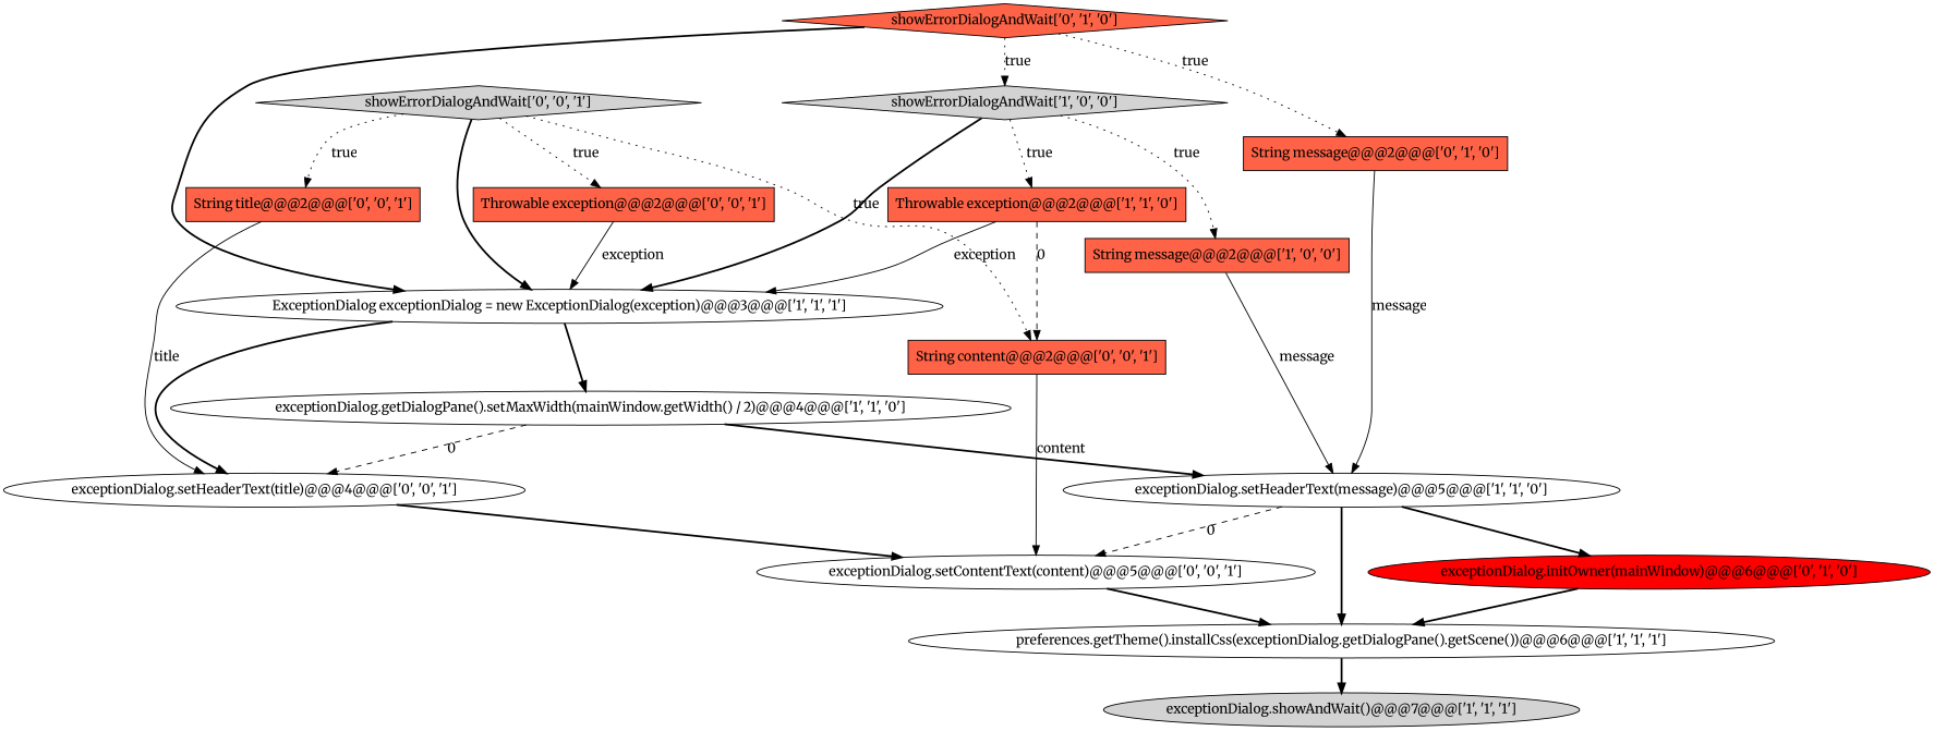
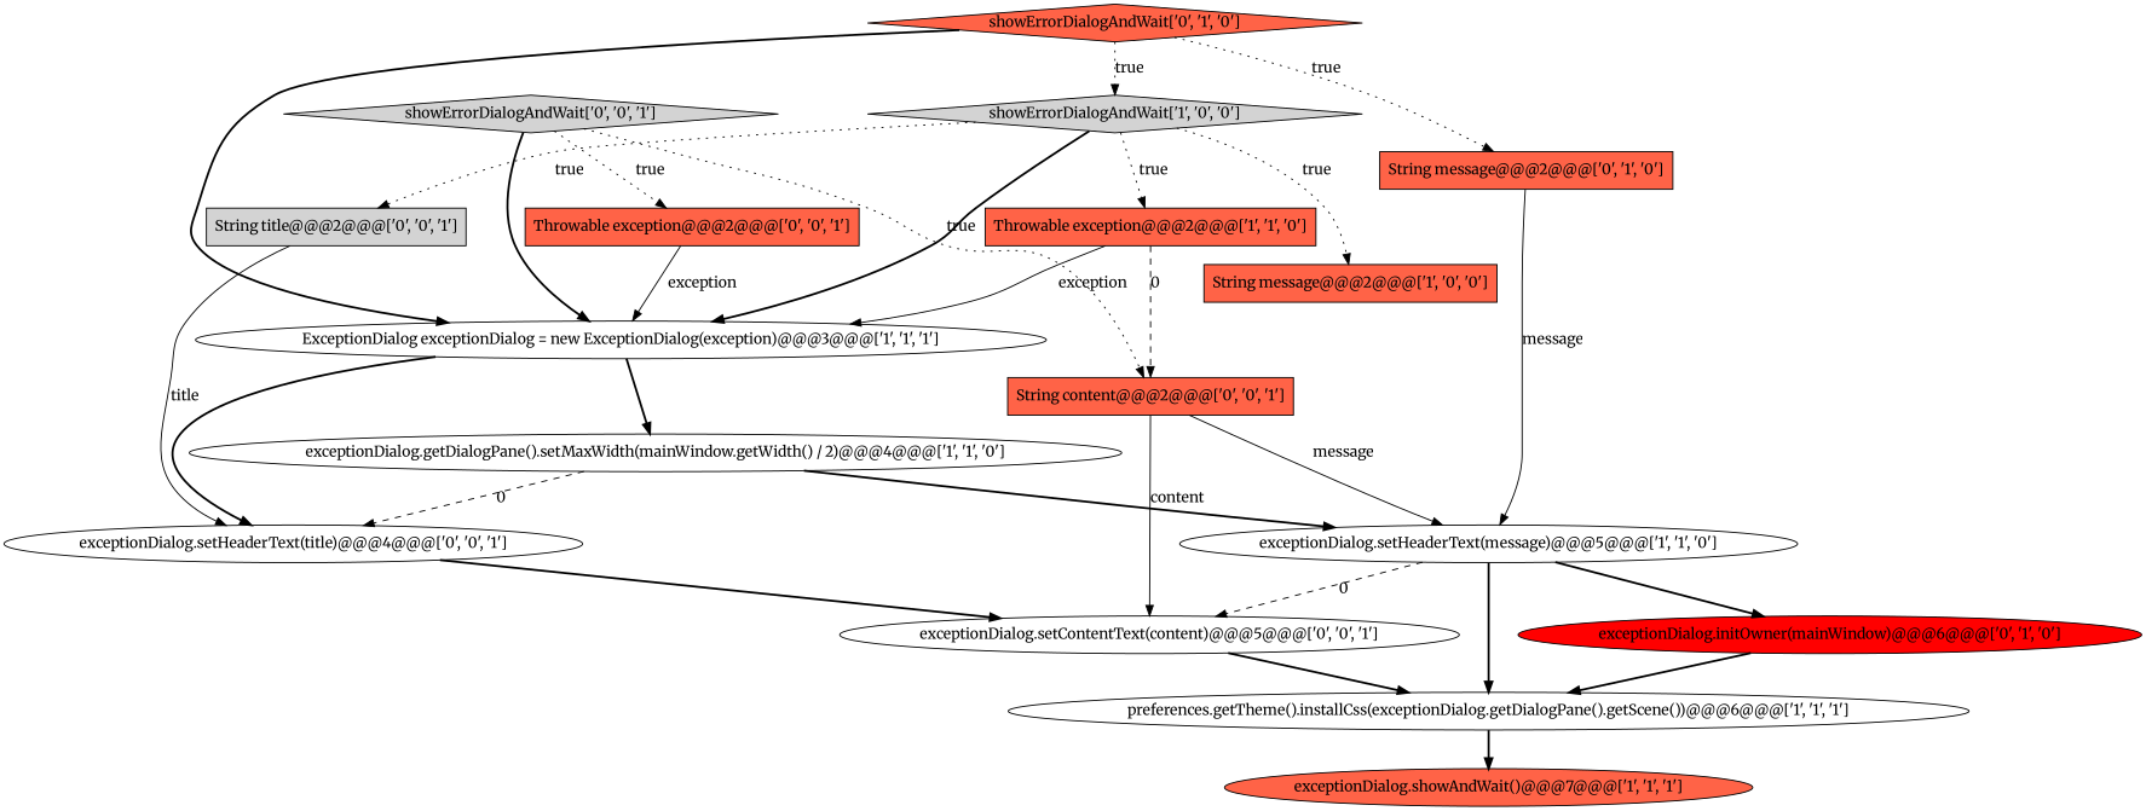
  digraph {
    fontname=Merriweather
    node [fillcolor=tomato fontname=Merriweather shape=ellipse style=filled]
    edge [fontname=Merriweather style=bold]
    n1 [fillcolor=white label="preferences.getTheme().installCss(exceptionDialog.getDialogPane().getScene())@@@6@@@['1', '1', '1']"]
-   n2 [fillcolor=lightgray label="exceptionDialog.showAndWait()@@@7@@@['1', '1', '1']"]
+   n2 [label="exceptionDialog.showAndWait()@@@7@@@['1', '1', '1']"]
    n3 [label="String content@@@2@@@['0', '0', '1']" shape=box]
    n4 [fillcolor=white label="exceptionDialog.setContentText(content)@@@5@@@['0', '0', '1']"]
    n5 [label="String message@@@2@@@['0', '1', '0']" shape=box]
    n6 [fillcolor=white label="exceptionDialog.setHeaderText(message)@@@5@@@['1', '1', '0']"]
    n7 [fillcolor=red label="exceptionDialog.initOwner(mainWindow)@@@6@@@['0', '1', '0']"]
    n8 [fillcolor=white label="exceptionDialog.getDialogPane().setMaxWidth(mainWindow.getWidth() / 2)@@@4@@@['1', '1', '0']"]
    n9 [fillcolor=white label="exceptionDialog.setHeaderText(title)@@@4@@@['0', '0', '1']"]
    n10 [fillcolor=white label="ExceptionDialog exceptionDialog = new ExceptionDialog(exception)@@@3@@@['1', '1', '1']"]
    n11 [fillcolor=lightgray label="showErrorDialogAndWait['0', '0', '1']" shape=diamond]
    n12 [label="Throwable exception@@@2@@@['0', '0', '1']" shape=box]
-   n13 [label="String title@@@2@@@['0', '0', '1']" shape=box]
+   n13 [fillcolor=lightgray label="String title@@@2@@@['0', '0', '1']" shape=box]
    n14 [label="Throwable exception@@@2@@@['1', '1', '0']" shape=box]
    n15 [fillcolor=lightgray label="showErrorDialogAndWait['1', '0', '0']" shape=diamond]
    n16 [label="String message@@@2@@@['1', '0', '0']" shape=box]
    n17 [label="showErrorDialogAndWait['0', '1', '0']" shape=diamond]
    n1 -> n2
    n3 -> n4 [label=content style=solid]
    n4 -> n1
    n5 -> n6 [label=message style=solid]
    n6 -> n1
    n6 -> n4 [label=0 style=dashed]
    n6 -> n7
    n7 -> n1
    n8 -> n6
    n8 -> n9 [label=0 style=dashed]
    n9 -> n4
    n10 -> n8
    n10 -> n9
    n11 -> n3 [label=true style=dotted]
    n11 -> n10
    n11 -> n12 [label=true style=dotted]
-   n11 -> n13 [label=true style=dotted]
+   n15 -> n13 [label=true style=dotted]
    n12 -> n10 [label=exception style=solid]
    n13 -> n9 [label=title style=solid]
    n14 -> n3 [label=0 style=dashed]
    n14 -> n10 [label=exception style=solid]
    n15 -> n10
    n15 -> n14 [label=true style=dotted]
    n15 -> n16 [label=true style=dotted]
-   n16 -> n6 [label=message style=solid]
+   n3 -> n6 [label=message style=solid]
    n17 -> n5 [label=true style=dotted]
    n17 -> n10
    n17 -> n15 [label=true style=dotted]
  }
